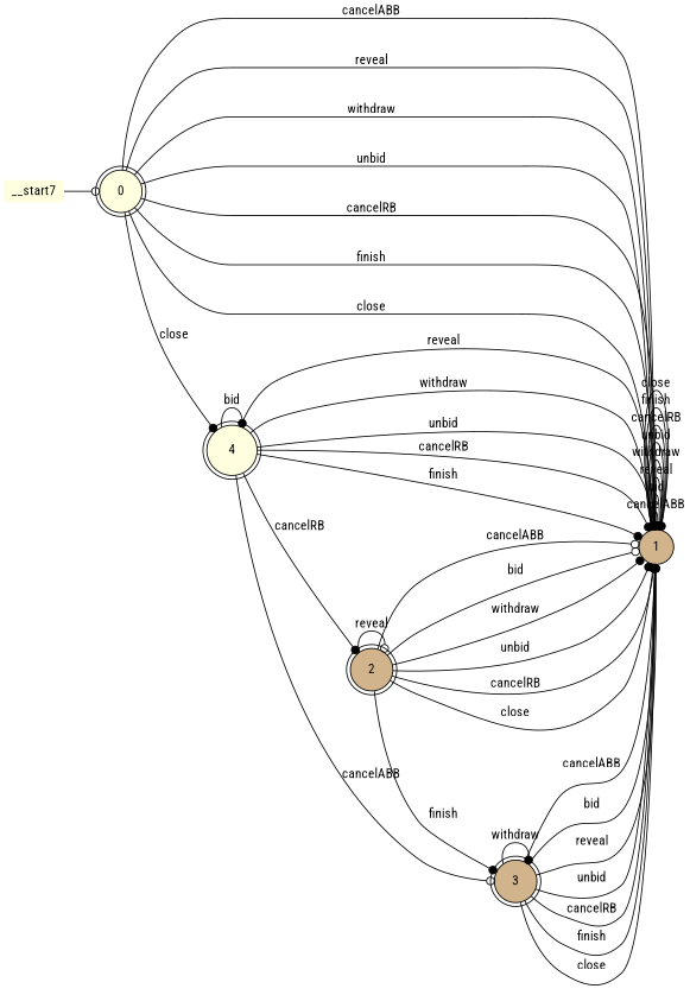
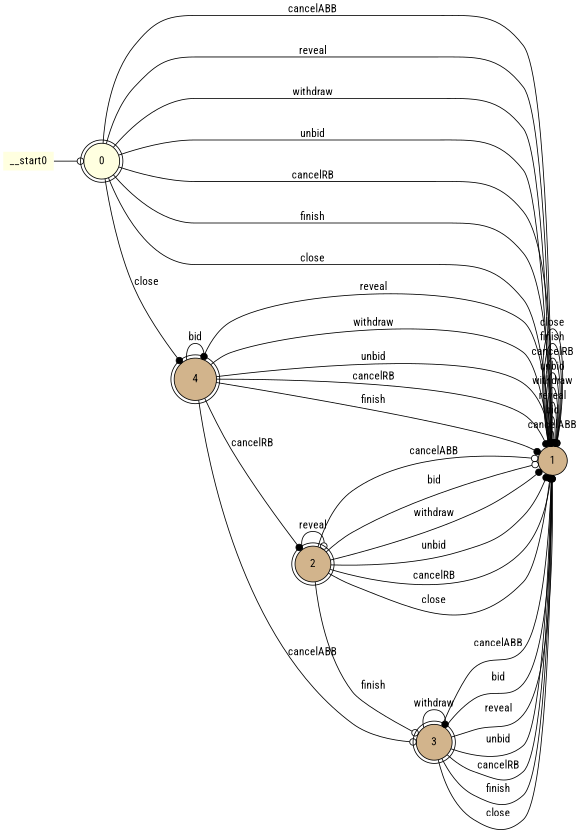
  digraph {
    fontname="Roboto Condensed"
    rankdir=LR
    node [fillcolor=tan fontname="Roboto Condensed" shape=doublecircle style=filled]
    edge [arrowhead=odot fontname="Roboto Condensed"]
    n1 [fillcolor=lightyellow label=0]
    n2 [label=1 shape=circle]
-   n3 [fillcolor=lightyellow label=4]
+   n3 [label=4]
    n4 [label=2]
    n5 [label=3]
-   __start0 [fillcolor=lightyellow height=0 shape=none width=0 label=__start7]
+   __start0 [fillcolor=lightyellow height=0 shape=none width=0]
    n1 -> n2 [arrowhead=dot label=cancelABB]
    n1 -> n2 [label=reveal]
    n1 -> n2 [label=withdraw]
    n1 -> n2 [label=unbid]
    n1 -> n2 [arrowhead=dot label=cancelRB]
    n1 -> n2 [label=finish]
    n1 -> n2 [label=close]
    n1 -> n3 [arrowhead=dot label=close]
    n2 -> n2 [label=cancelABB]
    n2 -> n2 [arrowhead=dot label=bid]
    n2 -> n2 [arrowhead=dot label=reveal]
    n2 -> n2 [label=withdraw]
    n2 -> n2 [label=unbid]
    n2 -> n2 [label=cancelRB]
    n2 -> n2 [label=finish]
    n2 -> n2 [label=close]
    n3 -> n2 [label=reveal]
    n3 -> n2 [label=withdraw]
    n3 -> n2 [arrowhead=dot label=unbid]
    n3 -> n2 [arrowhead=dot label=cancelRB]
    n3 -> n2 [arrowhead=dot label=finish]
    n3 -> n3 [arrowhead=dot label=bid]
    n3 -> n4 [arrowhead=dot label=cancelRB]
    n3 -> n5 [label=cancelABB]
    n4 -> n2 [label=cancelABB]
    n4 -> n2 [label=bid]
    n4 -> n2 [arrowhead=dot label=withdraw]
    n4 -> n2 [arrowhead=dot label=unbid]
    n4 -> n2 [label=cancelRB]
    n4 -> n2 [arrowhead=dot label=close]
    n4 -> n4 [label=reveal]
-   n4 -> n5 [arrowhead=dot label=finish]
+   n4 -> n5 [label=finish]
    n5 -> n2 [arrowhead=dot label=cancelABB]
    n5 -> n2 [arrowhead=dot label=bid]
    n5 -> n2 [label=reveal]
    n5 -> n2 [arrowhead=dot label=unbid]
    n5 -> n2 [arrowhead=dot label=cancelRB]
    n5 -> n2 [arrowhead=dot label=finish]
    n5 -> n2 [label=close]
    n5 -> n5 [arrowhead=dot label=withdraw]
    __start0 -> n1
  }
